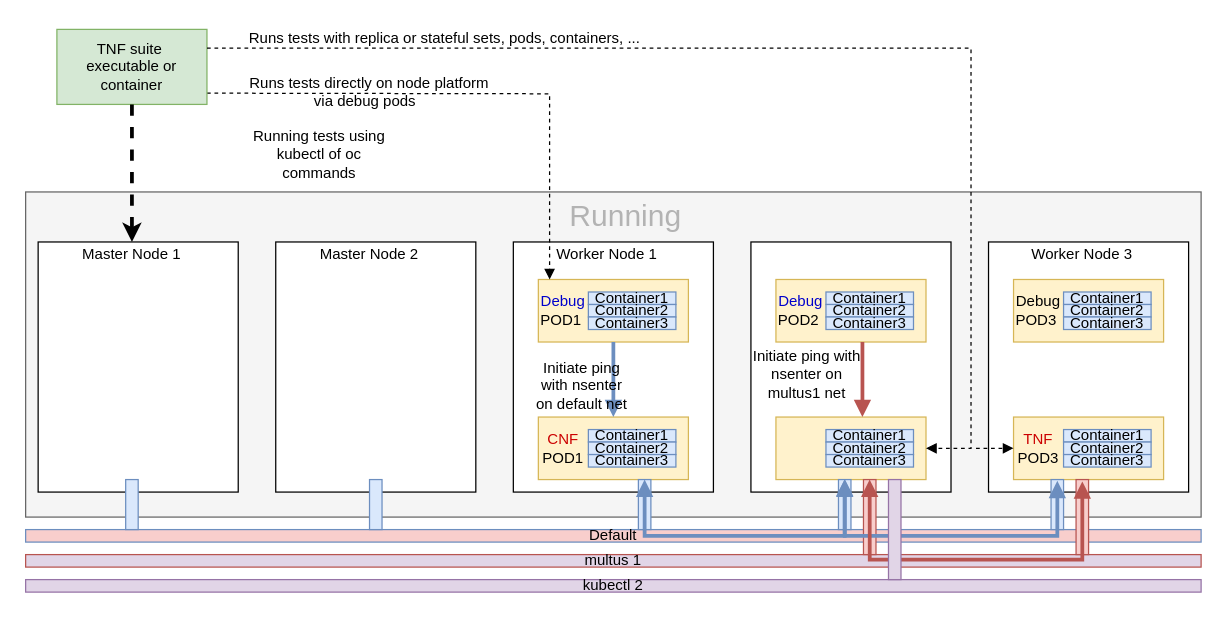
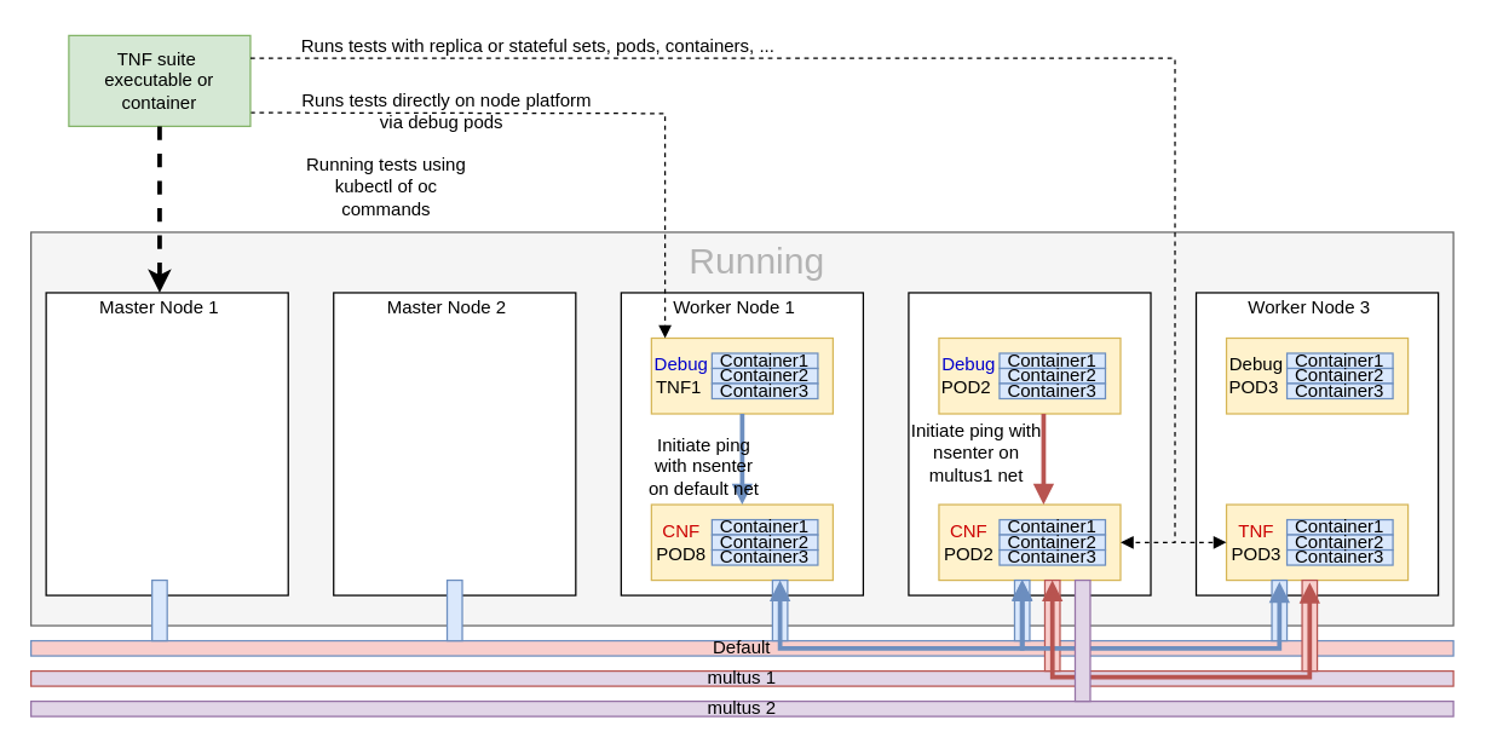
  <mxCell id="0" />
  <mxCell id="1" parent="0" />
  <mxCell id="2" value="" style="rounded=0;whiteSpace=wrap;html=1;fillColor=#f5f5f5;strokeColor=#666666;fontColor=#333333;" vertex="1" parent="1"><mxGeometry x="20" y="153" width="940" height="260" as="geometry" /></mxCell>
  <mxCell id="3" value="" style="rounded=0;whiteSpace=wrap;html=1;" vertex="1" parent="1"><mxGeometry x="600" y="193" width="160" height="200" as="geometry" /></mxCell>
  <mxCell id="4" value="" style="group" vertex="1" connectable="0" parent="1"><mxGeometry x="620" y="223" width="120" height="50" as="geometry" /></mxCell>
  <mxCell id="5" value="" style="rounded=0;whiteSpace=wrap;html=1;fillColor=#fff2cc;strokeColor=#d6b656;" vertex="1" parent="4"><mxGeometry width="120" height="50" as="geometry" /></mxCell>
  <mxCell id="6" value="Container1" style="rounded=0;whiteSpace=wrap;html=1;fillColor=#dae8fc;strokeColor=#6c8ebf;" vertex="1" parent="4"><mxGeometry x="40" y="10" width="70" height="10" as="geometry" /></mxCell>
  <mxCell id="7" value="Container2" style="rounded=0;whiteSpace=wrap;html=1;fillColor=#dae8fc;strokeColor=#6c8ebf;" vertex="1" parent="4"><mxGeometry x="40" y="20" width="70" height="10" as="geometry" /></mxCell>
  <mxCell id="8" value="Container3" style="rounded=0;whiteSpace=wrap;html=1;fillColor=#dae8fc;strokeColor=#6c8ebf;" vertex="1" parent="4"><mxGeometry x="40" y="30" width="70" height="10" as="geometry" /></mxCell>
  <mxCell id="9" value="&lt;font color=&quot;#0000cc&quot;&gt;Debug&lt;/font&gt;&lt;br&gt;POD2&amp;nbsp;" style="rounded=0;whiteSpace=wrap;html=1;strokeColor=none;fillColor=none;" vertex="1" parent="4"><mxGeometry y="10" width="40" height="30" as="geometry" /></mxCell>
  <mxCell id="10" value="" style="group" vertex="1" connectable="0" parent="1"><mxGeometry x="620" y="333" width="120" height="50" as="geometry" /></mxCell>
  <mxCell id="11" value="" style="rounded=0;whiteSpace=wrap;html=1;fillColor=#fff2cc;strokeColor=#d6b656;" vertex="1" parent="10"><mxGeometry width="120" height="50" as="geometry" /></mxCell>
  <mxCell id="12" value="Container1" style="rounded=0;whiteSpace=wrap;html=1;fillColor=#dae8fc;strokeColor=#6c8ebf;" vertex="1" parent="10"><mxGeometry x="40" y="10" width="70" height="10" as="geometry" /></mxCell>
  <mxCell id="13" value="Container2" style="rounded=0;whiteSpace=wrap;html=1;fillColor=#dae8fc;strokeColor=#6c8ebf;" vertex="1" parent="10"><mxGeometry x="40" y="20" width="70" height="10" as="geometry" /></mxCell>
  <mxCell id="14" value="Container3" style="rounded=0;whiteSpace=wrap;html=1;fillColor=#dae8fc;strokeColor=#6c8ebf;" vertex="1" parent="10"><mxGeometry x="40" y="30" width="70" height="10" as="geometry" /></mxCell>
+ <mxCell id="15" value="&lt;font color=&quot;#cc0000&quot;&gt;CNF&lt;/font&gt;&lt;br&gt;POD2" style="rounded=0;whiteSpace=wrap;html=1;strokeColor=none;fillColor=none;" vertex="1" parent="10"><mxGeometry y="10" width="40" height="30" as="geometry" /></mxCell>
  <mxCell id="16" value="" style="rounded=0;whiteSpace=wrap;html=1;" vertex="1" parent="1"><mxGeometry x="410" y="193" width="160" height="200" as="geometry" /></mxCell>
  <mxCell id="17" value="Worker Node 1" style="text;html=1;strokeColor=none;fillColor=none;align=center;verticalAlign=middle;whiteSpace=wrap;rounded=0;" vertex="1" parent="1"><mxGeometry x="440" y="193" width="90" height="20" as="geometry" /></mxCell>
  <mxCell id="18" value="" style="group" vertex="1" connectable="0" parent="1"><mxGeometry x="430" y="223" width="120" height="50" as="geometry" /></mxCell>
  <mxCell id="19" value="" style="rounded=0;whiteSpace=wrap;html=1;fillColor=#fff2cc;strokeColor=#d6b656;" vertex="1" parent="18"><mxGeometry width="120" height="50" as="geometry" /></mxCell>
  <mxCell id="20" value="Container1" style="rounded=0;whiteSpace=wrap;html=1;fillColor=#dae8fc;strokeColor=#6c8ebf;" vertex="1" parent="18"><mxGeometry x="40" y="10" width="70" height="10" as="geometry" /></mxCell>
  <mxCell id="21" value="Container2" style="rounded=0;whiteSpace=wrap;html=1;fillColor=#dae8fc;strokeColor=#6c8ebf;" vertex="1" parent="18"><mxGeometry x="40" y="20" width="70" height="10" as="geometry" /></mxCell>
  <mxCell id="22" value="Container3" style="rounded=0;whiteSpace=wrap;html=1;fillColor=#dae8fc;strokeColor=#6c8ebf;" vertex="1" parent="18"><mxGeometry x="40" y="30" width="70" height="10" as="geometry" /></mxCell>
- <mxCell id="23" value="&lt;font color=&quot;#0000cc&quot;&gt;Debug&lt;/font&gt;&lt;br&gt;POD1&amp;nbsp;" style="rounded=0;whiteSpace=wrap;html=1;strokeColor=none;fillColor=none;" vertex="1" parent="18"><mxGeometry y="10" width="40" height="30" as="geometry" /></mxCell>
+ <mxCell id="23" value="&lt;font color=&quot;#0000cc&quot;&gt;Debug&lt;/font&gt;&lt;br&gt;TNF1&amp;nbsp;" style="rounded=0;whiteSpace=wrap;html=1;strokeColor=none;fillColor=none;" vertex="1" parent="18"><mxGeometry y="10" width="40" height="30" as="geometry" /></mxCell>
  <mxCell id="24" value="" style="group" vertex="1" connectable="0" parent="1"><mxGeometry x="430" y="333" width="120" height="50" as="geometry" /></mxCell>
  <mxCell id="25" value="" style="rounded=0;whiteSpace=wrap;html=1;fillColor=#fff2cc;strokeColor=#d6b656;" vertex="1" parent="24"><mxGeometry width="120" height="50" as="geometry" /></mxCell>
  <mxCell id="26" value="Container1" style="rounded=0;whiteSpace=wrap;html=1;fillColor=#dae8fc;strokeColor=#6c8ebf;" vertex="1" parent="24"><mxGeometry x="40" y="10" width="70" height="10" as="geometry" /></mxCell>
  <mxCell id="27" value="Container2" style="rounded=0;whiteSpace=wrap;html=1;fillColor=#dae8fc;strokeColor=#6c8ebf;" vertex="1" parent="24"><mxGeometry x="40" y="20" width="70" height="10" as="geometry" /></mxCell>
  <mxCell id="28" value="Container3" style="rounded=0;whiteSpace=wrap;html=1;fillColor=#dae8fc;strokeColor=#6c8ebf;" vertex="1" parent="24"><mxGeometry x="40" y="30" width="70" height="10" as="geometry" /></mxCell>
- <mxCell id="29" value="&lt;font color=&quot;#cc0000&quot;&gt;CNF&lt;/font&gt;&lt;br&gt;POD1" style="rounded=0;whiteSpace=wrap;html=1;strokeColor=none;fillColor=none;" vertex="1" parent="24"><mxGeometry y="10" width="40" height="30" as="geometry" /></mxCell>
+ <mxCell id="29" value="&lt;font color=&quot;#cc0000&quot;&gt;CNF&lt;/font&gt;&lt;br&gt;POD8" style="rounded=0;whiteSpace=wrap;html=1;strokeColor=none;fillColor=none;" vertex="1" parent="24"><mxGeometry y="10" width="40" height="30" as="geometry" /></mxCell>
  <mxCell id="30" value="" style="rounded=0;whiteSpace=wrap;html=1;" vertex="1" parent="1"><mxGeometry x="790" y="193" width="160" height="200" as="geometry" /></mxCell>
  <mxCell id="31" value="Worker Node 3" style="text;html=1;strokeColor=none;fillColor=none;align=center;verticalAlign=middle;whiteSpace=wrap;rounded=0;" vertex="1" parent="1"><mxGeometry x="820" y="193" width="90" height="20" as="geometry" /></mxCell>
  <mxCell id="32" value="" style="group" vertex="1" connectable="0" parent="1"><mxGeometry x="810" y="223" width="120" height="50" as="geometry" /></mxCell>
  <mxCell id="33" value="" style="rounded=0;whiteSpace=wrap;html=1;fillColor=#fff2cc;strokeColor=#d6b656;" vertex="1" parent="32"><mxGeometry width="120" height="50" as="geometry" /></mxCell>
  <mxCell id="34" value="Container1" style="rounded=0;whiteSpace=wrap;html=1;fillColor=#dae8fc;strokeColor=#6c8ebf;" vertex="1" parent="32"><mxGeometry x="40" y="10" width="70" height="10" as="geometry" /></mxCell>
  <mxCell id="35" value="Container2" style="rounded=0;whiteSpace=wrap;html=1;fillColor=#dae8fc;strokeColor=#6c8ebf;" vertex="1" parent="32"><mxGeometry x="40" y="20" width="70" height="10" as="geometry" /></mxCell>
  <mxCell id="36" value="Container3" style="rounded=0;whiteSpace=wrap;html=1;fillColor=#dae8fc;strokeColor=#6c8ebf;" vertex="1" parent="32"><mxGeometry x="40" y="30" width="70" height="10" as="geometry" /></mxCell>
  <mxCell id="37" value="Debug&lt;br&gt;POD3&amp;nbsp;" style="rounded=0;whiteSpace=wrap;html=1;strokeColor=none;fillColor=none;" vertex="1" parent="32"><mxGeometry y="10" width="40" height="30" as="geometry" /></mxCell>
  <mxCell id="38" value="" style="group" vertex="1" connectable="0" parent="1"><mxGeometry x="810" y="333" width="120" height="50" as="geometry" /></mxCell>
  <mxCell id="39" value="" style="rounded=0;whiteSpace=wrap;html=1;fillColor=#fff2cc;strokeColor=#d6b656;" vertex="1" parent="38"><mxGeometry width="120" height="50" as="geometry" /></mxCell>
  <mxCell id="40" value="Container1" style="rounded=0;whiteSpace=wrap;html=1;fillColor=#dae8fc;strokeColor=#6c8ebf;" vertex="1" parent="38"><mxGeometry x="40" y="10" width="70" height="10" as="geometry" /></mxCell>
  <mxCell id="41" value="Container2" style="rounded=0;whiteSpace=wrap;html=1;fillColor=#dae8fc;strokeColor=#6c8ebf;" vertex="1" parent="38"><mxGeometry x="40" y="20" width="70" height="10" as="geometry" /></mxCell>
  <mxCell id="42" value="Container3" style="rounded=0;whiteSpace=wrap;html=1;fillColor=#dae8fc;strokeColor=#6c8ebf;" vertex="1" parent="38"><mxGeometry x="40" y="30" width="70" height="10" as="geometry" /></mxCell>
  <mxCell id="43" value="&lt;font color=&quot;#cc0000&quot;&gt;TNF&lt;br&gt;&lt;/font&gt;POD3" style="rounded=0;whiteSpace=wrap;html=1;strokeColor=none;fillColor=none;" vertex="1" parent="38"><mxGeometry y="10" width="40" height="30" as="geometry" /></mxCell>
  <mxCell id="44" value="" style="rounded=0;whiteSpace=wrap;html=1;" vertex="1" parent="1"><mxGeometry x="220" y="193" width="160" height="200" as="geometry" /></mxCell>
  <mxCell id="45" value="Master Node 2" style="text;html=1;strokeColor=none;fillColor=none;align=center;verticalAlign=middle;whiteSpace=wrap;rounded=0;" vertex="1" parent="1"><mxGeometry x="250" y="193" width="90" height="20" as="geometry" /></mxCell>
  <mxCell id="46" value="" style="rounded=0;whiteSpace=wrap;html=1;" vertex="1" parent="1"><mxGeometry x="30" y="193" width="160" height="200" as="geometry" /></mxCell>
  <mxCell id="47" value="Master Node 1" style="text;html=1;strokeColor=none;fillColor=none;align=center;verticalAlign=middle;whiteSpace=wrap;rounded=0;" vertex="1" parent="1"><mxGeometry x="60" y="193" width="90" height="20" as="geometry" /></mxCell>
  <mxCell id="48" value="Default" style="rounded=0;whiteSpace=wrap;html=1;fillColor=#f8cecc;strokeColor=#6c8ebf;" vertex="1" parent="1"><mxGeometry x="20" y="423" width="940" height="10" as="geometry" /></mxCell>
  <mxCell id="49" value="multus 1" style="rounded=0;whiteSpace=wrap;html=1;fillColor=#e1d5e7;strokeColor=#b85450;" vertex="1" parent="1"><mxGeometry x="20" y="443" width="940" height="10" as="geometry" /></mxCell>
- <mxCell id="50" value="kubectl 2" style="rounded=0;whiteSpace=wrap;html=1;fillColor=#e1d5e7;strokeColor=#9673a6;" vertex="1" parent="1"><mxGeometry x="20" y="463" width="940" height="10" as="geometry" /></mxCell>
+ <mxCell id="50" value="multus 2" style="rounded=0;whiteSpace=wrap;html=1;fillColor=#e1d5e7;strokeColor=#9673a6;" vertex="1" parent="1"><mxGeometry x="20" y="463" width="940" height="10" as="geometry" /></mxCell>
  <mxCell id="51" value="" style="rounded=0;whiteSpace=wrap;html=1;fillColor=#dae8fc;strokeColor=#6c8ebf;" vertex="1" parent="1"><mxGeometry x="510" y="383" width="10" height="40" as="geometry" /></mxCell>
  <mxCell id="52" value="" style="rounded=0;whiteSpace=wrap;html=1;fillColor=#dae8fc;strokeColor=#6c8ebf;" vertex="1" parent="1"><mxGeometry x="670" y="383" width="10" height="40" as="geometry" /></mxCell>
  <mxCell id="53" value="" style="rounded=0;whiteSpace=wrap;html=1;fillColor=#dae8fc;strokeColor=#6c8ebf;" vertex="1" parent="1"><mxGeometry x="840" y="383" width="10" height="40" as="geometry" /></mxCell>
  <mxCell id="54" value="" style="rounded=0;whiteSpace=wrap;html=1;fillColor=#f8cecc;strokeColor=#b85450;" vertex="1" parent="1"><mxGeometry x="690" y="383" width="10" height="60" as="geometry" /></mxCell>
  <mxCell id="55" value="" style="rounded=0;whiteSpace=wrap;html=1;fillColor=#f8cecc;strokeColor=#b85450;" vertex="1" parent="1"><mxGeometry x="860" y="383" width="10" height="60" as="geometry" /></mxCell>
  <mxCell id="56" value="" style="rounded=0;whiteSpace=wrap;html=1;fillColor=#dae8fc;strokeColor=#6c8ebf;" vertex="1" parent="1"><mxGeometry x="295" y="383" width="10" height="40" as="geometry" /></mxCell>
  <mxCell id="57" value="" style="rounded=0;whiteSpace=wrap;html=1;fillColor=#dae8fc;strokeColor=#6c8ebf;" vertex="1" parent="1"><mxGeometry x="100" y="383" width="10" height="40" as="geometry" /></mxCell>
  <mxCell id="58" style="edgeStyle=orthogonalEdgeStyle;rounded=0;orthogonalLoop=1;jettySize=auto;html=1;entryX=0.5;entryY=0;entryDx=0;entryDy=0;endArrow=block;endFill=1;fillColor=#dae8fc;strokeColor=#6c8ebf;strokeWidth=3;startArrow=block;startFill=1;" edge="1" parent="1" target="52"><mxGeometry relative="1" as="geometry"><mxPoint x="515" y="383" as="sourcePoint" /><Array as="points"><mxPoint x="515" y="383" /><mxPoint x="515" y="428" /><mxPoint x="675" y="428" /></Array></mxGeometry></mxCell>
  <mxCell id="59" style="edgeStyle=orthogonalEdgeStyle;rounded=0;orthogonalLoop=1;jettySize=auto;html=1;exitX=0.5;exitY=1;exitDx=0;exitDy=0;startArrow=none;startFill=0;endArrow=block;endFill=1;strokeWidth=3;fillColor=#dae8fc;strokeColor=#6c8ebf;" edge="1" parent="1" source="19" target="25"><mxGeometry relative="1" as="geometry" /></mxCell>
  <mxCell id="60" value="Initiate ping with nsenter&lt;br&gt;on default net" style="text;html=1;strokeColor=none;fillColor=none;align=center;verticalAlign=middle;whiteSpace=wrap;rounded=0;" vertex="1" parent="1"><mxGeometry x="425" y="293" width="80" height="30" as="geometry" /></mxCell>
  <mxCell id="61" style="edgeStyle=orthogonalEdgeStyle;rounded=0;orthogonalLoop=1;jettySize=auto;html=1;endArrow=block;endFill=1;fillColor=#dae8fc;strokeColor=#6c8ebf;strokeWidth=3;startArrow=block;startFill=1;entryX=0.292;entryY=1.02;entryDx=0;entryDy=0;entryPerimeter=0;" edge="1" parent="1" target="39"><mxGeometry relative="1" as="geometry"><mxPoint x="675" y="382.5" as="sourcePoint" /><mxPoint x="840" y="383" as="targetPoint" /><Array as="points"><mxPoint x="675" y="428" /><mxPoint x="845" y="428" /></Array></mxGeometry></mxCell>
  <mxCell id="62" style="edgeStyle=orthogonalEdgeStyle;rounded=0;orthogonalLoop=1;jettySize=auto;html=1;exitX=0.5;exitY=1;exitDx=0;exitDy=0;startArrow=none;startFill=0;endArrow=block;endFill=1;strokeWidth=3;fillColor=#f8cecc;strokeColor=#b85450;" edge="1" parent="1"><mxGeometry relative="1" as="geometry"><mxPoint x="689.17" y="273" as="sourcePoint" /><mxPoint x="689.17" y="333" as="targetPoint" /></mxGeometry></mxCell>
  <mxCell id="63" value="Initiate ping with nsenter on multus1 net" style="text;html=1;strokeColor=none;fillColor=none;align=center;verticalAlign=middle;whiteSpace=wrap;rounded=0;" vertex="1" parent="1"><mxGeometry x="600" y="284" width="90" height="30" as="geometry" /></mxCell>
  <mxCell id="64" style="edgeStyle=orthogonalEdgeStyle;rounded=0;orthogonalLoop=1;jettySize=auto;html=1;endArrow=block;endFill=1;fillColor=#f8cecc;strokeColor=#b85450;strokeWidth=3;startArrow=block;startFill=1;entryX=0.292;entryY=1.02;entryDx=0;entryDy=0;entryPerimeter=0;" edge="1" parent="1"><mxGeometry relative="1" as="geometry"><mxPoint x="694.96" y="383" as="sourcePoint" /><mxPoint x="865" y="384.5" as="targetPoint" /><Array as="points"><mxPoint x="695" y="447" /><mxPoint x="865" y="447" /></Array></mxGeometry></mxCell>
  <mxCell id="65" value="" style="rounded=0;whiteSpace=wrap;html=1;fillColor=#e1d5e7;strokeColor=#9673a6;" vertex="1" parent="1"><mxGeometry x="710" y="383" width="10" height="80" as="geometry" /></mxCell>
  <mxCell id="66" style="edgeStyle=orthogonalEdgeStyle;rounded=0;orthogonalLoop=1;jettySize=auto;html=1;exitX=1;exitY=0.75;exitDx=0;exitDy=0;entryX=0.075;entryY=0;entryDx=0;entryDy=0;startArrow=none;startFill=0;endArrow=block;endFill=1;strokeWidth=1;dashed=1;entryPerimeter=0;" edge="1" parent="1" target="19"><mxGeometry relative="1" as="geometry"><mxPoint x="165" y="74" as="sourcePoint" /><mxPoint x="430" y="229" as="targetPoint" /></mxGeometry></mxCell>
  <mxCell id="67" value="TNF suite&amp;nbsp;&lt;br&gt;executable or container" style="rounded=0;whiteSpace=wrap;html=1;fillColor=#d5e8d4;strokeColor=#82b366;" vertex="1" parent="1"><mxGeometry x="45" y="23" width="120" height="60" as="geometry" /></mxCell>
  <mxCell id="68" value="" style="endArrow=classic;html=1;strokeWidth=3;exitX=0.5;exitY=1;exitDx=0;exitDy=0;dashed=1;" edge="1" parent="1" source="67" target="47"><mxGeometry width="50" height="50" relative="1" as="geometry"><mxPoint x="560" y="283" as="sourcePoint" /><mxPoint x="610" y="233" as="targetPoint" /></mxGeometry></mxCell>
  <mxCell id="69" value="Running tests using kubectl of oc commands" style="text;html=1;strokeColor=none;fillColor=none;align=center;verticalAlign=middle;whiteSpace=wrap;rounded=0;" vertex="1" parent="1"><mxGeometry x="190" y="103" width="130" height="40" as="geometry" /></mxCell>
  <mxCell id="70" value="Runs tests directly on node platform&lt;br&gt;via debug pods&amp;nbsp;&amp;nbsp;" style="text;html=1;strokeColor=none;fillColor=none;align=center;verticalAlign=middle;whiteSpace=wrap;rounded=0;" vertex="1" parent="1"><mxGeometry x="175" y="63" width="240" height="20" as="geometry" /></mxCell>
  <mxCell id="71" style="edgeStyle=orthogonalEdgeStyle;rounded=0;orthogonalLoop=1;jettySize=auto;html=1;exitX=1;exitY=0.25;exitDx=0;exitDy=0;entryX=1;entryY=0.5;entryDx=0;entryDy=0;startArrow=none;startFill=0;endArrow=block;endFill=1;strokeWidth=1;dashed=1;" edge="1" parent="1" source="67" target="11"><mxGeometry relative="1" as="geometry"><mxPoint x="162.5" y="73" as="sourcePoint" /><mxPoint x="427.5" y="243" as="targetPoint" /><Array as="points"><mxPoint x="776" y="38" /><mxPoint x="776" y="358" /></Array></mxGeometry></mxCell>
  <mxCell id="72" value="Runs tests with replica or stateful sets, pods, containers, ...&amp;nbsp;" style="text;html=1;strokeColor=none;fillColor=none;align=center;verticalAlign=middle;whiteSpace=wrap;rounded=0;" vertex="1" parent="1"><mxGeometry x="197" y="20" width="320" height="20" as="geometry" /></mxCell>
  <mxCell id="73" value="&lt;font style=&quot;font-size: 24px&quot; color=&quot;#b3b3b3&quot;&gt;Running&lt;/font&gt;" style="text;html=1;strokeColor=none;fillColor=none;align=center;verticalAlign=middle;whiteSpace=wrap;rounded=0;" vertex="1" parent="1"><mxGeometry x="460" y="153" width="80" height="40" as="geometry" /></mxCell>
  <mxCell id="74" style="edgeStyle=orthogonalEdgeStyle;rounded=0;orthogonalLoop=1;jettySize=auto;html=1;entryX=0;entryY=0.5;entryDx=0;entryDy=0;dashed=1;startArrow=none;startFill=0;endArrow=block;endFill=1;strokeWidth=1;" edge="1" parent="1" target="43"><mxGeometry relative="1" as="geometry"><mxPoint x="780" y="358" as="sourcePoint" /></mxGeometry></mxCell>
